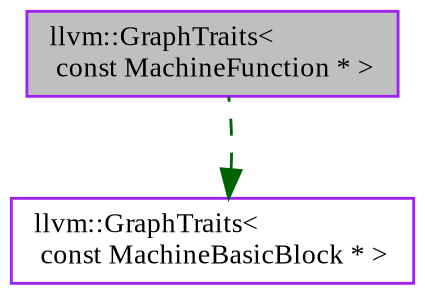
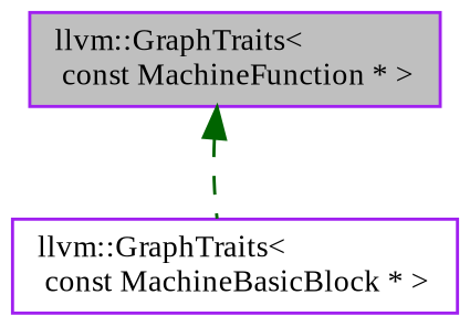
  digraph {
    fontname="Liberation Serif"
    node [color=purple fontname="Liberation Serif" fontsize=10 shape=box]
    n1 [fillcolor=grey75 fontcolor=black height=0.2 label="llvm::GraphTraits\<\l const MachineFunction * \>" style=filled width=0.4]
    n2 [height=0.2 label="llvm::GraphTraits\<\l const MachineBasicBlock * \>" width=0.4]
-   n2 -> n1 [color=darkgreen dir=back fontname="Liberation Serif" fontsize=10 labelfontname=Helvetica labelfontsize=10 style=dashed]
+   n1 -> n2 [color=darkgreen dir=back fontname="Liberation Serif" fontsize=10 labelfontname=Helvetica labelfontsize=10 style=dashed]
  }
